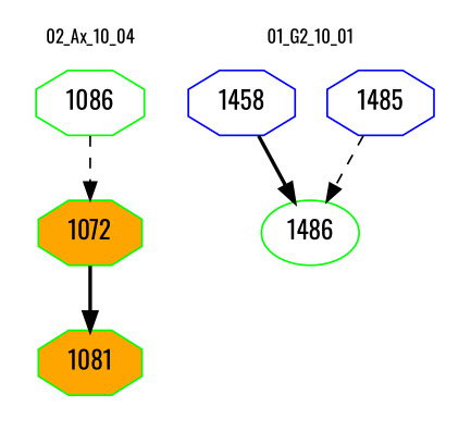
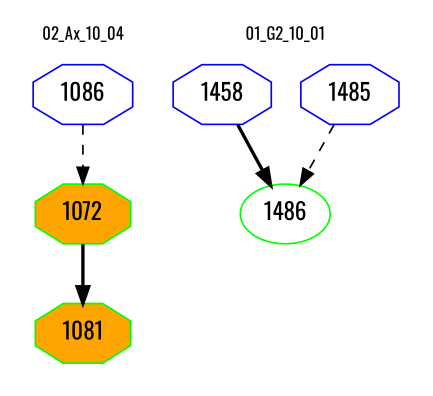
  digraph {
    fontname=Oswald
    node [color=blue fillcolor=white fontname=Oswald shape=octagon style=filled]
    edge [color=black fontname=Oswald style=dashed]
-   n1 [color=green label=1086]
+   n1 [label=1086]
    n2 [color=green fillcolor=orange label=1072]
    n3 [color=green fillcolor=orange label=1081]
    n4 [label=1485]
    n5 [label=1458]
    n6 [color=green label=1486 shape=ellipse]
    subgraph cluster_1 {
      color=white
      fontsize=10
      label="02_Ax_10_04"
      n1
      n2
      n3
    }
    subgraph cluster_2 {
      color=white
      fontsize=10
      label="01_G2_10_01"
      n4
      n5
      n6
    }
    n1 -> n2
    n2 -> n3 [style=bold]
    n4 -> n6
    n5 -> n6 [style=bold]
  }
